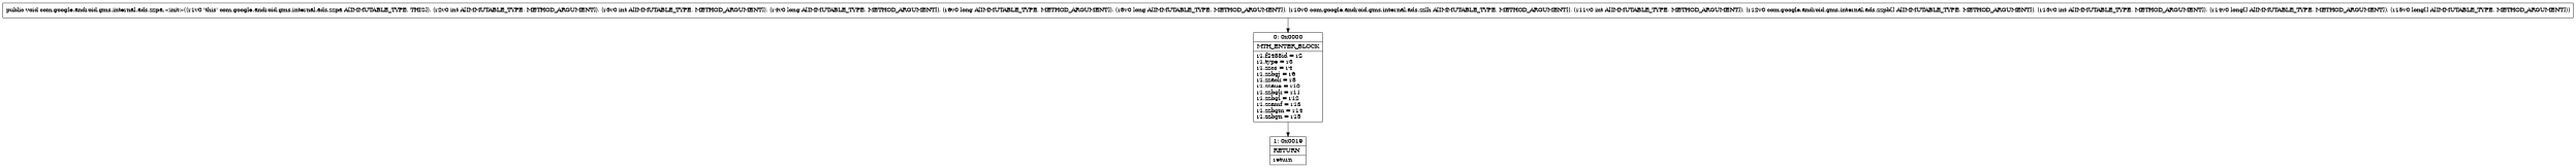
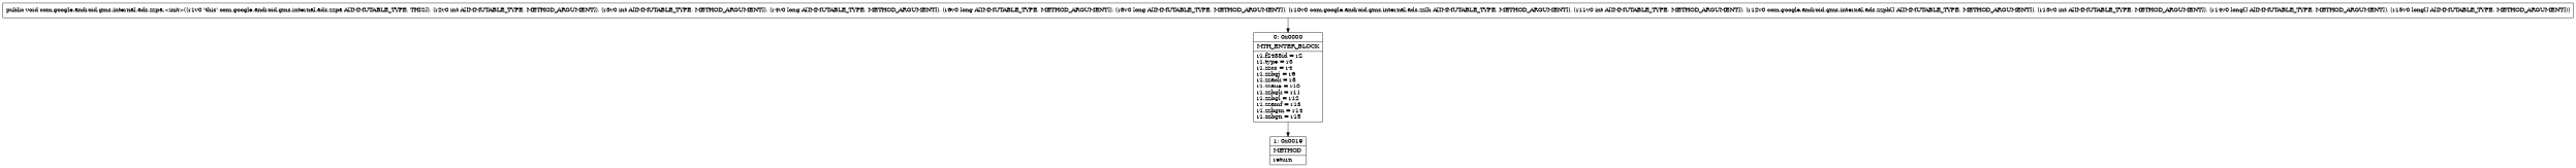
  digraph {
    node [shape=record]
    n1 [label="{0\:\ 0x0000|MTH_ENTER_BLOCK\l|r1.f2488id = r2\lr1.type = r3\lr1.zzcs = r4\lr1.zzbgj = r6\lr1.zzack = r8\lr1.zzaue = r10\lr1.zzbgk = r11\lr1.zzbgl = r12\lr1.zzamf = r13\lr1.zzbgm = r14\lr1.zzbgn = r15\l}"]
-   n2 [label="{1\:\ 0x0019|RETURN\l|return\l}"]
+   n2 [label="{1\:\ 0x0019|METHOD\l|return\l}"]
    n3 [label="{public void com.google.android.gms.internal.ads.zzpa.\<init\>((r1v0 'this' com.google.android.gms.internal.ads.zzpa A[IMMUTABLE_TYPE, THIS]), (r2v0 int A[IMMUTABLE_TYPE, METHOD_ARGUMENT]), (r3v0 int A[IMMUTABLE_TYPE, METHOD_ARGUMENT]), (r4v0 long A[IMMUTABLE_TYPE, METHOD_ARGUMENT]), (r6v0 long A[IMMUTABLE_TYPE, METHOD_ARGUMENT]), (r8v0 long A[IMMUTABLE_TYPE, METHOD_ARGUMENT]), (r10v0 com.google.android.gms.internal.ads.zzlh A[IMMUTABLE_TYPE, METHOD_ARGUMENT]), (r11v0 int A[IMMUTABLE_TYPE, METHOD_ARGUMENT]), (r12v0 com.google.android.gms.internal.ads.zzpb[] A[IMMUTABLE_TYPE, METHOD_ARGUMENT]), (r13v0 int A[IMMUTABLE_TYPE, METHOD_ARGUMENT]), (r14v0 long[] A[IMMUTABLE_TYPE, METHOD_ARGUMENT]), (r15v0 long[] A[IMMUTABLE_TYPE, METHOD_ARGUMENT])) }"]
    n1 -> n2
    n3 -> n1
  }
